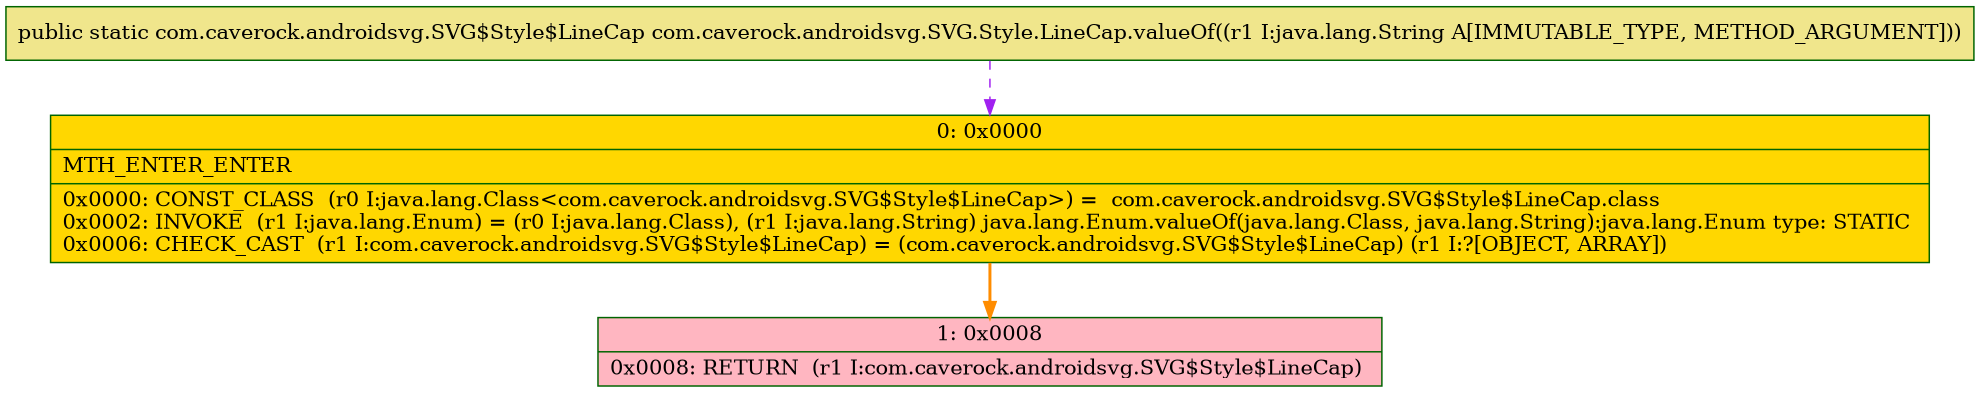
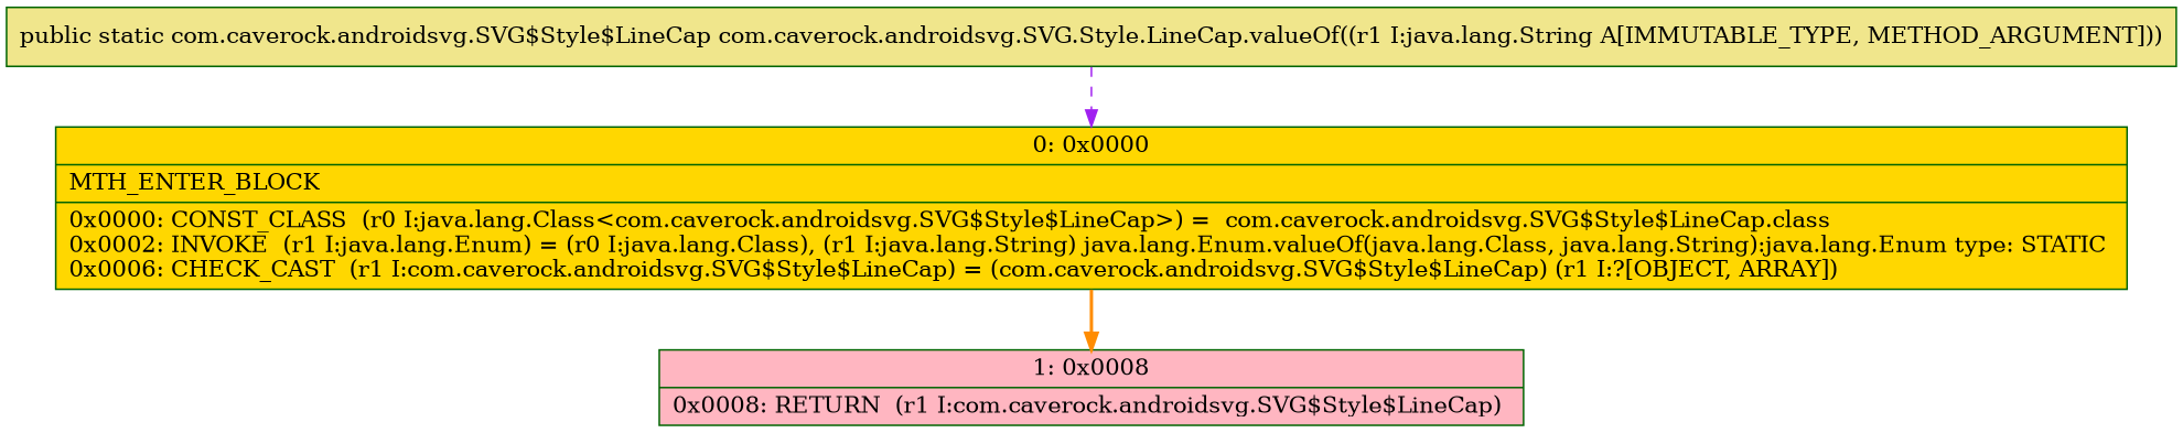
  digraph {
    node [shape=record style=filled color=darkgreen]
-   n1 [label="{0\:\ 0x0000|MTH_ENTER_ENTER\l|0x0000: CONST_CLASS  (r0 I:java.lang.Class\<com.caverock.androidsvg.SVG$Style$LineCap\>) =  com.caverock.androidsvg.SVG$Style$LineCap.class \l0x0002: INVOKE  (r1 I:java.lang.Enum) = (r0 I:java.lang.Class), (r1 I:java.lang.String) java.lang.Enum.valueOf(java.lang.Class, java.lang.String):java.lang.Enum type: STATIC \l0x0006: CHECK_CAST  (r1 I:com.caverock.androidsvg.SVG$Style$LineCap) = (com.caverock.androidsvg.SVG$Style$LineCap) (r1 I:?[OBJECT, ARRAY]) \l}" fillcolor=gold]
+   n1 [label="{0\:\ 0x0000|MTH_ENTER_BLOCK\l|0x0000: CONST_CLASS  (r0 I:java.lang.Class\<com.caverock.androidsvg.SVG$Style$LineCap\>) =  com.caverock.androidsvg.SVG$Style$LineCap.class \l0x0002: INVOKE  (r1 I:java.lang.Enum) = (r0 I:java.lang.Class), (r1 I:java.lang.String) java.lang.Enum.valueOf(java.lang.Class, java.lang.String):java.lang.Enum type: STATIC \l0x0006: CHECK_CAST  (r1 I:com.caverock.androidsvg.SVG$Style$LineCap) = (com.caverock.androidsvg.SVG$Style$LineCap) (r1 I:?[OBJECT, ARRAY]) \l}" fillcolor=gold]
    n2 [label="{1\:\ 0x0008|0x0008: RETURN  (r1 I:com.caverock.androidsvg.SVG$Style$LineCap) \l}" fillcolor=lightpink]
    n3 [label="{public static com.caverock.androidsvg.SVG$Style$LineCap com.caverock.androidsvg.SVG.Style.LineCap.valueOf((r1 I:java.lang.String A[IMMUTABLE_TYPE, METHOD_ARGUMENT])) }" fillcolor=khaki]
    n1 -> n2 [color=darkorange style=bold]
    n3 -> n1 [color=purple style=dashed]
  }
